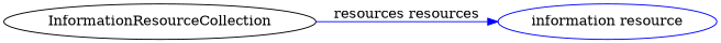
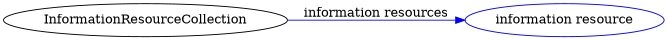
  digraph {
    rankdir=LR
    n1 [height=0.5 label=InformationResourceCollection width=4.2968]
    n2 [color=blue height=0.5 label="information resource" width=3.015]
-   n1 -> n2 [color=blue label="resources resources" style=solid]
+   n1 -> n2 [color=blue label="information resources" style=solid]
  }
